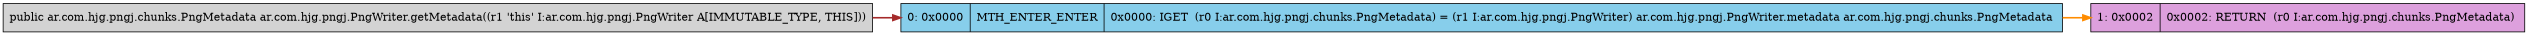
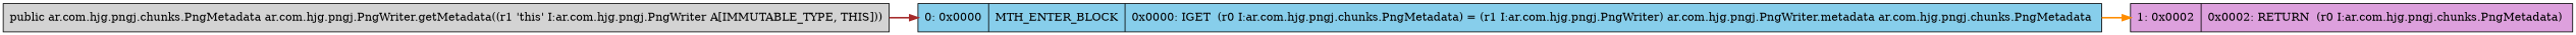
  digraph {
    rankdir=LR
    node [shape=record style=filled]
    edge [style=bold]
-   n1 [label="{0\:\ 0x0000|MTH_ENTER_ENTER\l|0x0000: IGET  (r0 I:ar.com.hjg.pngj.chunks.PngMetadata) = (r1 I:ar.com.hjg.pngj.PngWriter) ar.com.hjg.pngj.PngWriter.metadata ar.com.hjg.pngj.chunks.PngMetadata \l}" fillcolor=skyblue]
+   n1 [label="{0\:\ 0x0000|MTH_ENTER_BLOCK\l|0x0000: IGET  (r0 I:ar.com.hjg.pngj.chunks.PngMetadata) = (r1 I:ar.com.hjg.pngj.PngWriter) ar.com.hjg.pngj.PngWriter.metadata ar.com.hjg.pngj.chunks.PngMetadata \l}" fillcolor=skyblue]
    n2 [label="{1\:\ 0x0002|0x0002: RETURN  (r0 I:ar.com.hjg.pngj.chunks.PngMetadata) \l}" fillcolor=plum]
    n3 [label="{public ar.com.hjg.pngj.chunks.PngMetadata ar.com.hjg.pngj.PngWriter.getMetadata((r1 'this' I:ar.com.hjg.pngj.PngWriter A[IMMUTABLE_TYPE, THIS])) }" fillcolor=lightgrey]
    n1 -> n2 [color=darkorange]
    n3 -> n1 [color=brown]
  }
